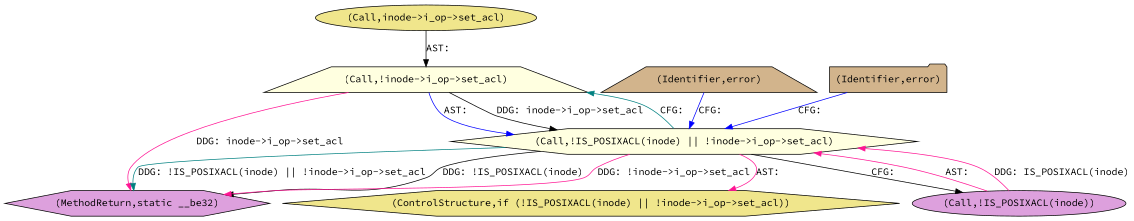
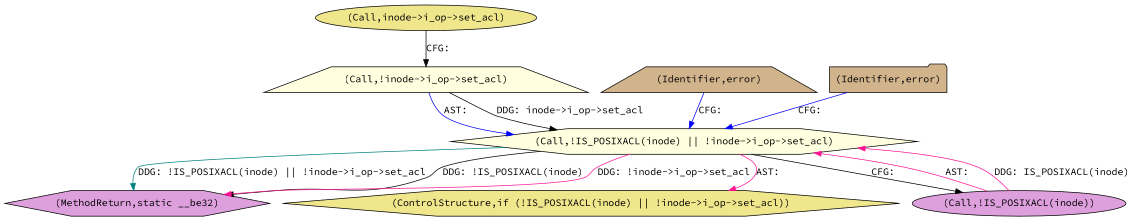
  digraph {
    fontname="Source Code Pro"
    node [fillcolor=lightyellow fontname="Source Code Pro" shape=hexagon style=filled]
    edge [color=deeppink fontname="Source Code Pro"]
    n1 [label="(Call,!inode->i_op->set_acl)" shape=trapezium]
    n2 [label="(Call,!IS_POSIXACL(inode) || !inode->i_op->set_acl)"]
    n3 [fillcolor=plum label="(MethodReturn,static __be32)"]
    n4 [fillcolor=khaki label="(ControlStructure,if (!IS_POSIXACL(inode) || !inode->i_op->set_acl))"]
    n5 [fillcolor=plum label="(Call,!IS_POSIXACL(inode))" shape=ellipse]
    n6 [fillcolor=khaki label="(Call,inode->i_op->set_acl)" shape=ellipse]
    n7 [fillcolor=tan label="(Identifier,error)" shape=trapezium]
    n8 [fillcolor=tan label="(Identifier,error)" shape=folder]
    n1 -> n2 [color=blue label="AST: "]
    n1 -> n2 [color=black label="DDG: inode->i_op->set_acl"]
-   n1 -> n3 [label="DDG: inode->i_op->set_acl"]
-   n2 -> n1 [color=teal label="CFG: "]
    n2 -> n3 [color=teal label="DDG: !IS_POSIXACL(inode) || !inode->i_op->set_acl"]
    n2 -> n3 [color=black label="DDG: !IS_POSIXACL(inode)"]
    n2 -> n3 [label="DDG: !inode->i_op->set_acl"]
    n2 -> n4 [label="AST: "]
    n2 -> n5 [color=black label="CFG: "]
    n5 -> n2 [label="AST: "]
    n5 -> n2 [label="DDG: IS_POSIXACL(inode)"]
-   n6 -> n1 [color=black label="AST: "]
+   n6 -> n1 [color=black label="CFG: "]
    n7 -> n2 [color=blue label="CFG: "]
    n8 -> n2 [color=blue label="CFG: "]
  }
